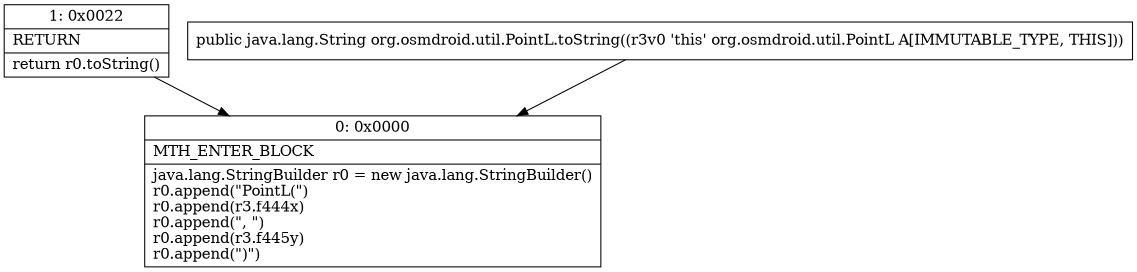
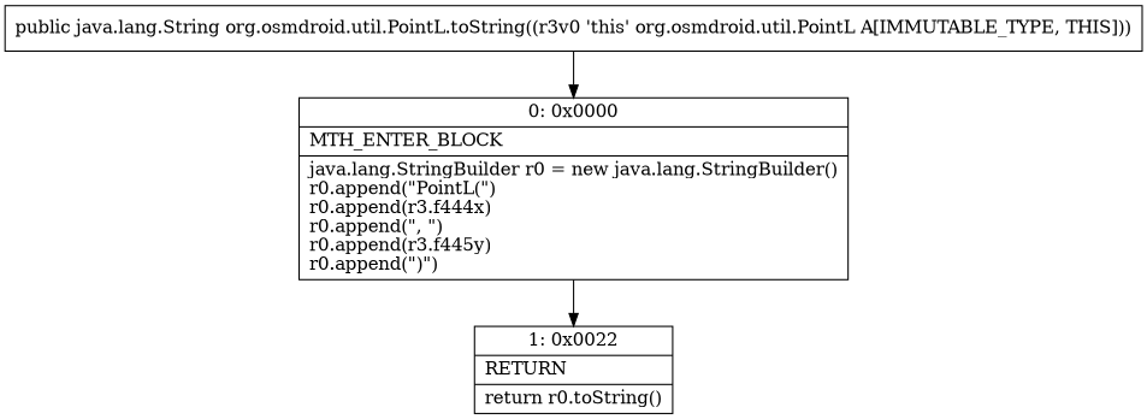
  digraph {
    node [shape=record]
    n1 [label="{0\:\ 0x0000|MTH_ENTER_BLOCK\l|java.lang.StringBuilder r0 = new java.lang.StringBuilder()\lr0.append(\"PointL(\")\lr0.append(r3.f444x)\lr0.append(\", \")\lr0.append(r3.f445y)\lr0.append(\")\")\l}"]
    n2 [label="{1\:\ 0x0022|RETURN\l|return r0.toString()\l}"]
    n3 [label="{public java.lang.String org.osmdroid.util.PointL.toString((r3v0 'this' org.osmdroid.util.PointL A[IMMUTABLE_TYPE, THIS])) }"]
-   n2 -> n1
+   n1 -> n2
    n3 -> n1
  }
